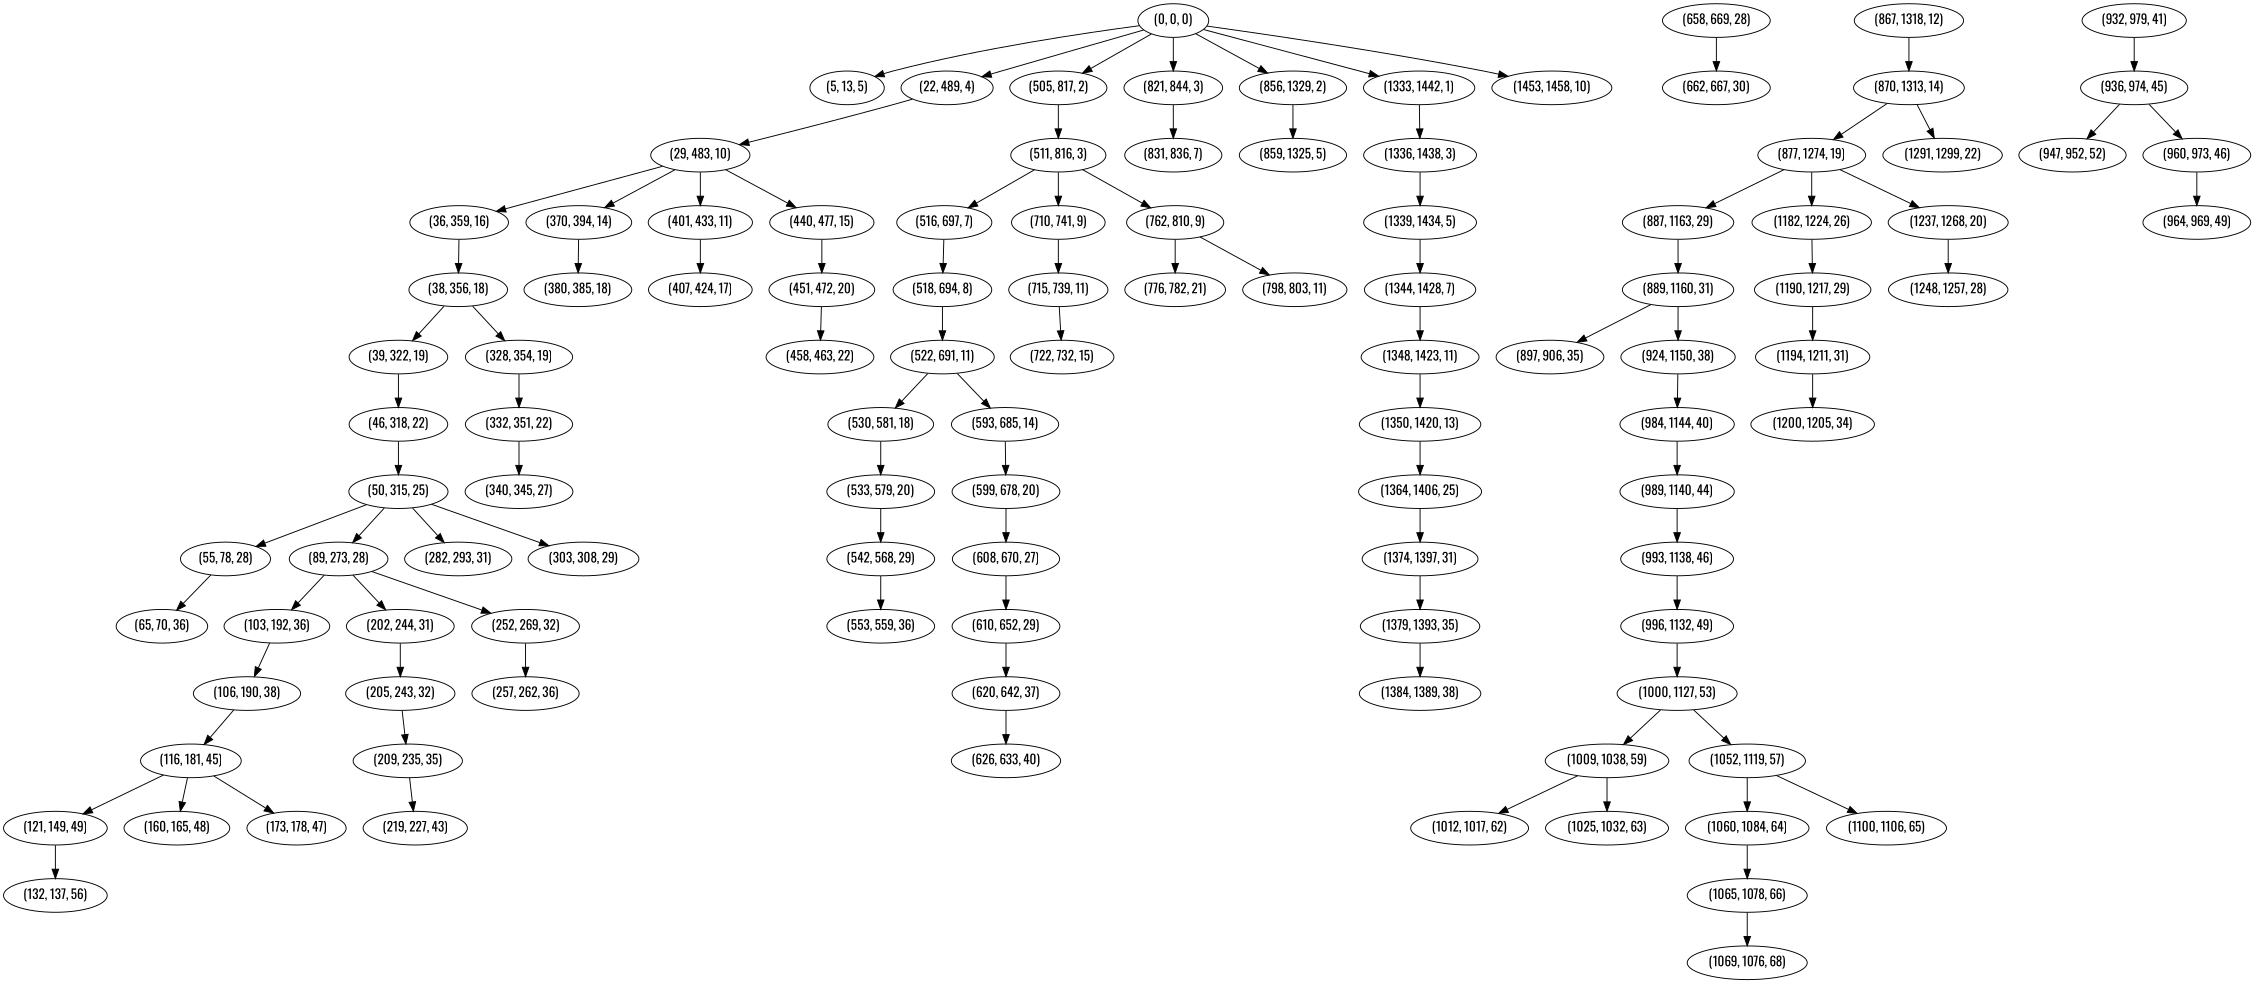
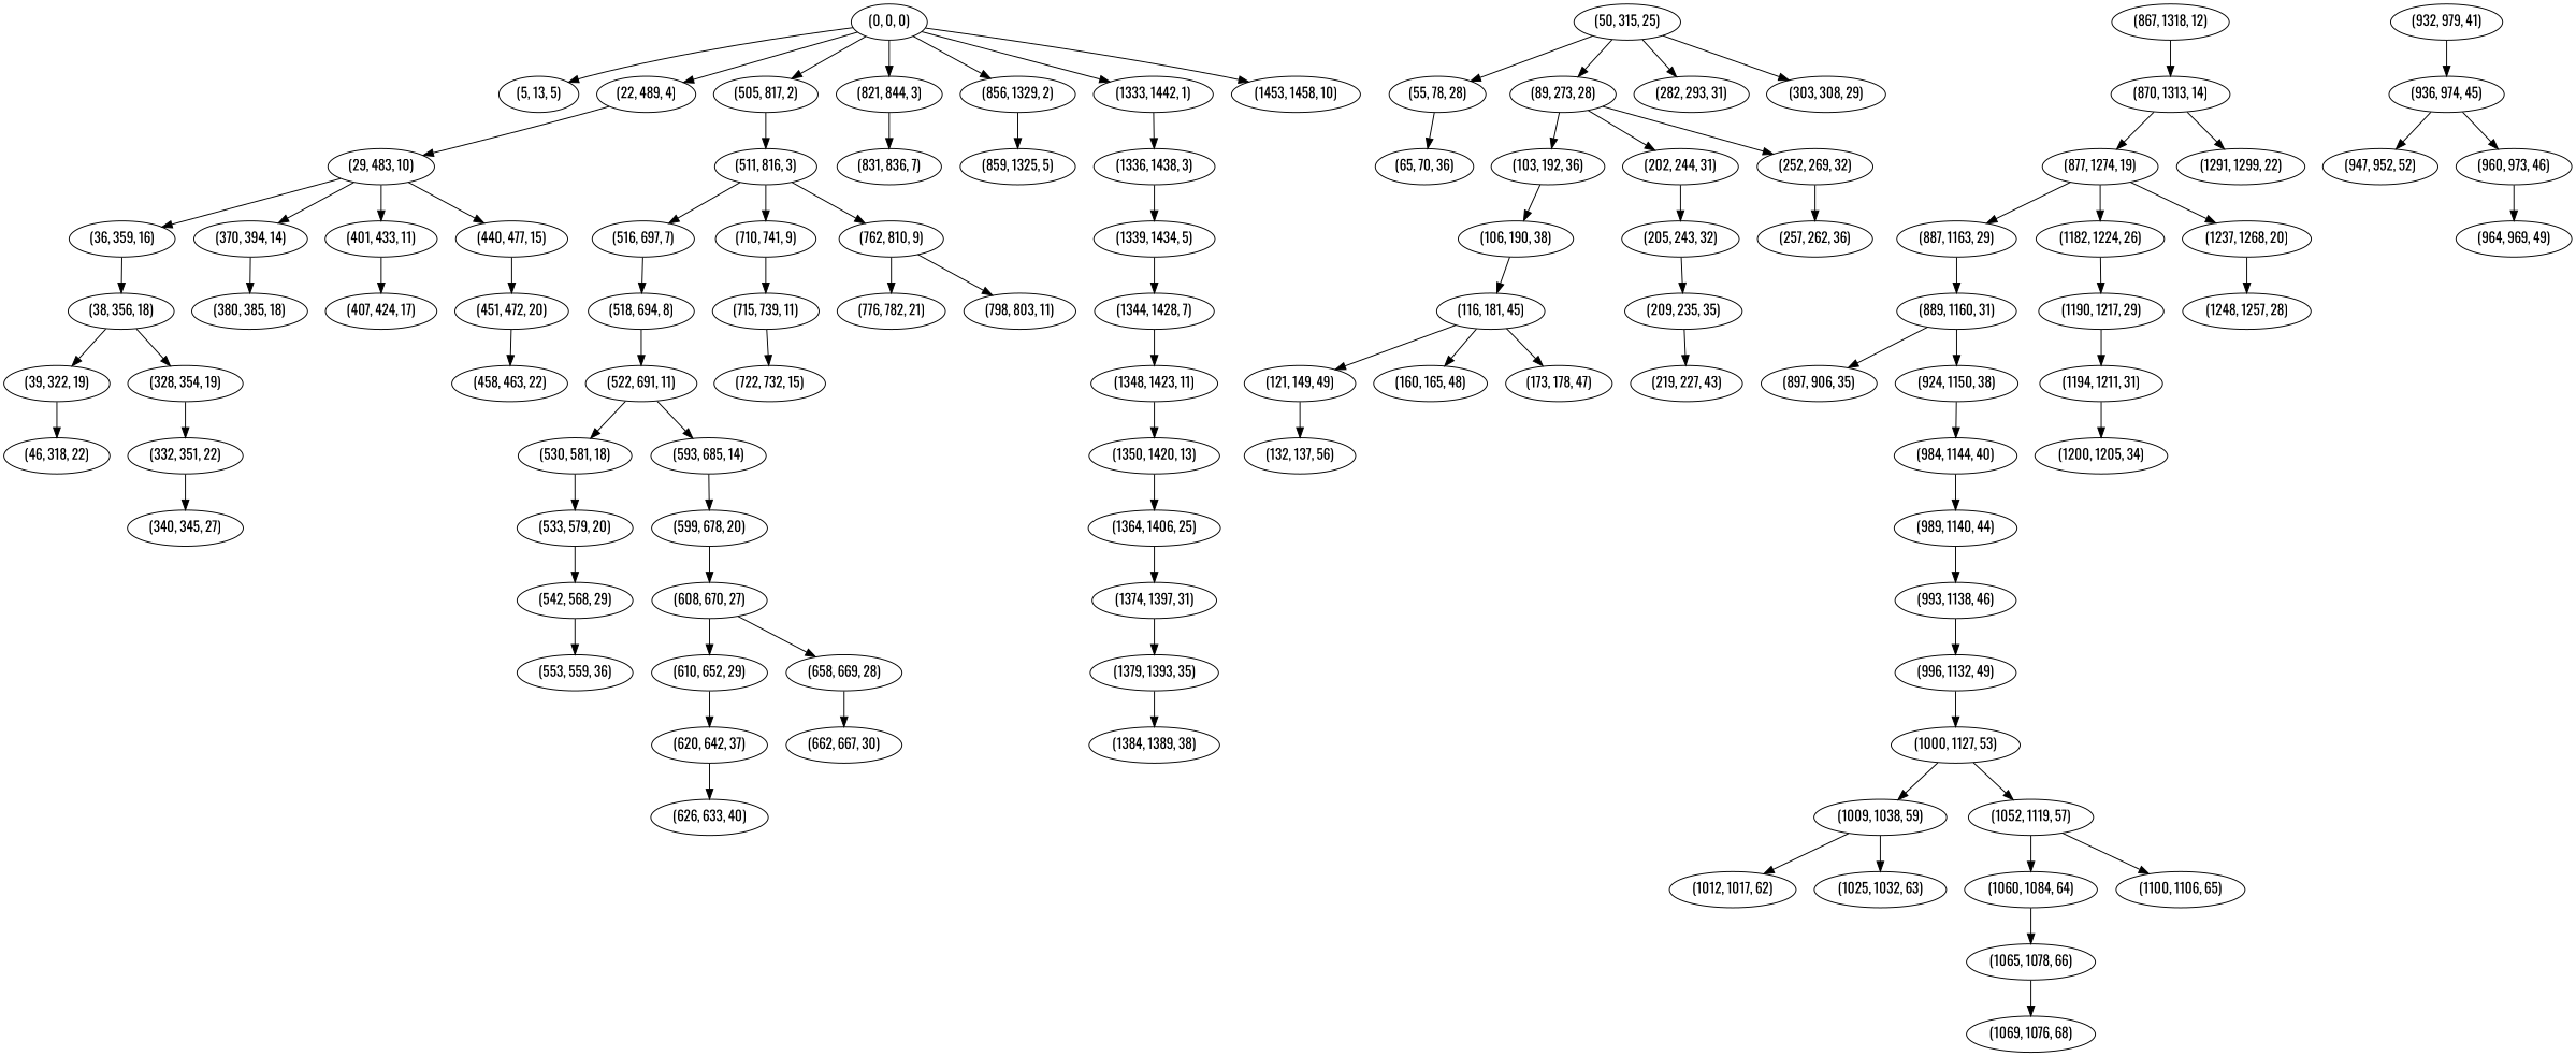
  digraph {
    fontname=Oswald
    node [fontname=Oswald]
    edge [fontname=Oswald]
    "(0, 0, 0)"
    "(5, 13, 5)"
    "(22, 489, 4)"
    "(505, 817, 2)"
    "(821, 844, 3)"
    "(856, 1329, 2)"
    "(1333, 1442, 1)"
    "(1453, 1458, 10)"
    "(29, 483, 10)"
    "(511, 816, 3)"
    "(831, 836, 7)"
    "(859, 1325, 5)"
    "(1336, 1438, 3)"
    "(36, 359, 16)"
    "(370, 394, 14)"
    "(401, 433, 11)"
    "(440, 477, 15)"
    "(38, 356, 18)"
    "(380, 385, 18)"
    "(407, 424, 17)"
    "(451, 472, 20)"
    "(39, 322, 19)"
    "(328, 354, 19)"
    "(46, 318, 22)"
    "(332, 351, 22)"
    "(50, 315, 25)"
    "(55, 78, 28)"
    "(89, 273, 28)"
    "(282, 293, 31)"
    "(303, 308, 29)"
    "(65, 70, 36)"
    "(103, 192, 36)"
    "(202, 244, 31)"
    "(252, 269, 32)"
    "(106, 190, 38)"
    "(205, 243, 32)"
    "(257, 262, 36)"
    "(116, 181, 45)"
    "(121, 149, 49)"
    "(160, 165, 48)"
    "(173, 178, 47)"
    "(132, 137, 56)"
    "(209, 235, 35)"
    "(219, 227, 43)"
    "(340, 345, 27)"
    "(458, 463, 22)"
    "(516, 697, 7)"
    "(710, 741, 9)"
    "(762, 810, 9)"
    "(518, 694, 8)"
    "(715, 739, 11)"
    "(776, 782, 21)"
    "(798, 803, 11)"
    "(522, 691, 11)"
    "(530, 581, 18)"
    "(593, 685, 14)"
    "(533, 579, 20)"
    "(599, 678, 20)"
    "(542, 568, 29)"
    "(553, 559, 36)"
    "(608, 670, 27)"
    "(610, 652, 29)"
    "(658, 669, 28)"
    "(620, 642, 37)"
    "(662, 667, 30)"
    "(626, 633, 40)"
    "(722, 732, 15)"
    "(867, 1318, 12)"
    "(870, 1313, 14)"
    "(877, 1274, 19)"
    "(1291, 1299, 22)"
    "(887, 1163, 29)"
    "(1182, 1224, 26)"
    "(1237, 1268, 20)"
    "(889, 1160, 31)"
    "(1190, 1217, 29)"
    "(1248, 1257, 28)"
    "(897, 906, 35)"
    "(924, 1150, 38)"
    "(984, 1144, 40)"
    "(932, 979, 41)"
    "(936, 974, 45)"
    "(989, 1140, 44)"
    "(947, 952, 52)"
    "(960, 973, 46)"
    "(964, 969, 49)"
    "(993, 1138, 46)"
    "(996, 1132, 49)"
    "(1000, 1127, 53)"
    "(1009, 1038, 59)"
    "(1052, 1119, 57)"
    "(1012, 1017, 62)"
    "(1025, 1032, 63)"
    "(1060, 1084, 64)"
    "(1100, 1106, 65)"
    "(1065, 1078, 66)"
    "(1069, 1076, 68)"
    "(1194, 1211, 31)"
    "(1200, 1205, 34)"
    "(1339, 1434, 5)"
    "(1344, 1428, 7)"
    "(1348, 1423, 11)"
    "(1350, 1420, 13)"
    "(1364, 1406, 25)"
    "(1374, 1397, 31)"
    "(1379, 1393, 35)"
    "(1384, 1389, 38)"
    "(0, 0, 0)" -> "(5, 13, 5)"
    "(0, 0, 0)" -> "(22, 489, 4)"
    "(0, 0, 0)" -> "(505, 817, 2)"
    "(0, 0, 0)" -> "(821, 844, 3)"
    "(0, 0, 0)" -> "(856, 1329, 2)"
    "(0, 0, 0)" -> "(1333, 1442, 1)"
    "(0, 0, 0)" -> "(1453, 1458, 10)"
    "(22, 489, 4)" -> "(29, 483, 10)"
    "(505, 817, 2)" -> "(511, 816, 3)"
    "(821, 844, 3)" -> "(831, 836, 7)"
    "(856, 1329, 2)" -> "(859, 1325, 5)"
    "(1333, 1442, 1)" -> "(1336, 1438, 3)"
    "(29, 483, 10)" -> "(36, 359, 16)"
    "(29, 483, 10)" -> "(370, 394, 14)"
    "(29, 483, 10)" -> "(401, 433, 11)"
    "(29, 483, 10)" -> "(440, 477, 15)"
    "(511, 816, 3)" -> "(516, 697, 7)"
    "(511, 816, 3)" -> "(710, 741, 9)"
    "(511, 816, 3)" -> "(762, 810, 9)"
    "(1336, 1438, 3)" -> "(1339, 1434, 5)"
    "(36, 359, 16)" -> "(38, 356, 18)"
    "(370, 394, 14)" -> "(380, 385, 18)"
    "(401, 433, 11)" -> "(407, 424, 17)"
    "(440, 477, 15)" -> "(451, 472, 20)"
    "(38, 356, 18)" -> "(39, 322, 19)"
    "(38, 356, 18)" -> "(328, 354, 19)"
    "(451, 472, 20)" -> "(458, 463, 22)"
    "(39, 322, 19)" -> "(46, 318, 22)"
    "(328, 354, 19)" -> "(332, 351, 22)"
-   "(46, 318, 22)" -> "(50, 315, 25)"
    "(332, 351, 22)" -> "(340, 345, 27)"
    "(50, 315, 25)" -> "(55, 78, 28)"
    "(50, 315, 25)" -> "(89, 273, 28)"
    "(50, 315, 25)" -> "(282, 293, 31)"
    "(50, 315, 25)" -> "(303, 308, 29)"
    "(55, 78, 28)" -> "(65, 70, 36)"
    "(89, 273, 28)" -> "(103, 192, 36)"
    "(89, 273, 28)" -> "(202, 244, 31)"
    "(89, 273, 28)" -> "(252, 269, 32)"
    "(103, 192, 36)" -> "(106, 190, 38)"
    "(202, 244, 31)" -> "(205, 243, 32)"
    "(252, 269, 32)" -> "(257, 262, 36)"
    "(106, 190, 38)" -> "(116, 181, 45)"
    "(205, 243, 32)" -> "(209, 235, 35)"
    "(116, 181, 45)" -> "(121, 149, 49)"
    "(116, 181, 45)" -> "(160, 165, 48)"
    "(116, 181, 45)" -> "(173, 178, 47)"
    "(121, 149, 49)" -> "(132, 137, 56)"
    "(209, 235, 35)" -> "(219, 227, 43)"
    "(516, 697, 7)" -> "(518, 694, 8)"
    "(710, 741, 9)" -> "(715, 739, 11)"
    "(762, 810, 9)" -> "(776, 782, 21)"
    "(762, 810, 9)" -> "(798, 803, 11)"
    "(518, 694, 8)" -> "(522, 691, 11)"
    "(715, 739, 11)" -> "(722, 732, 15)"
    "(522, 691, 11)" -> "(530, 581, 18)"
    "(522, 691, 11)" -> "(593, 685, 14)"
    "(530, 581, 18)" -> "(533, 579, 20)"
    "(593, 685, 14)" -> "(599, 678, 20)"
    "(533, 579, 20)" -> "(542, 568, 29)"
    "(599, 678, 20)" -> "(608, 670, 27)"
    "(542, 568, 29)" -> "(553, 559, 36)"
    "(608, 670, 27)" -> "(610, 652, 29)"
+   "(608, 670, 27)" -> "(658, 669, 28)"
    "(610, 652, 29)" -> "(620, 642, 37)"
    "(658, 669, 28)" -> "(662, 667, 30)"
    "(620, 642, 37)" -> "(626, 633, 40)"
    "(867, 1318, 12)" -> "(870, 1313, 14)"
    "(870, 1313, 14)" -> "(877, 1274, 19)"
    "(870, 1313, 14)" -> "(1291, 1299, 22)"
    "(877, 1274, 19)" -> "(887, 1163, 29)"
    "(877, 1274, 19)" -> "(1182, 1224, 26)"
    "(877, 1274, 19)" -> "(1237, 1268, 20)"
    "(887, 1163, 29)" -> "(889, 1160, 31)"
    "(1182, 1224, 26)" -> "(1190, 1217, 29)"
    "(1237, 1268, 20)" -> "(1248, 1257, 28)"
    "(889, 1160, 31)" -> "(897, 906, 35)"
    "(889, 1160, 31)" -> "(924, 1150, 38)"
    "(1190, 1217, 29)" -> "(1194, 1211, 31)"
    "(924, 1150, 38)" -> "(984, 1144, 40)"
    "(984, 1144, 40)" -> "(989, 1140, 44)"
    "(932, 979, 41)" -> "(936, 974, 45)"
    "(936, 974, 45)" -> "(947, 952, 52)"
    "(936, 974, 45)" -> "(960, 973, 46)"
    "(989, 1140, 44)" -> "(993, 1138, 46)"
    "(960, 973, 46)" -> "(964, 969, 49)"
    "(993, 1138, 46)" -> "(996, 1132, 49)"
    "(996, 1132, 49)" -> "(1000, 1127, 53)"
    "(1000, 1127, 53)" -> "(1009, 1038, 59)"
    "(1000, 1127, 53)" -> "(1052, 1119, 57)"
    "(1009, 1038, 59)" -> "(1012, 1017, 62)"
    "(1009, 1038, 59)" -> "(1025, 1032, 63)"
    "(1052, 1119, 57)" -> "(1060, 1084, 64)"
    "(1052, 1119, 57)" -> "(1100, 1106, 65)"
    "(1060, 1084, 64)" -> "(1065, 1078, 66)"
    "(1065, 1078, 66)" -> "(1069, 1076, 68)"
    "(1194, 1211, 31)" -> "(1200, 1205, 34)"
    "(1339, 1434, 5)" -> "(1344, 1428, 7)"
    "(1344, 1428, 7)" -> "(1348, 1423, 11)"
    "(1348, 1423, 11)" -> "(1350, 1420, 13)"
    "(1350, 1420, 13)" -> "(1364, 1406, 25)"
    "(1364, 1406, 25)" -> "(1374, 1397, 31)"
    "(1374, 1397, 31)" -> "(1379, 1393, 35)"
    "(1379, 1393, 35)" -> "(1384, 1389, 38)"
  }
